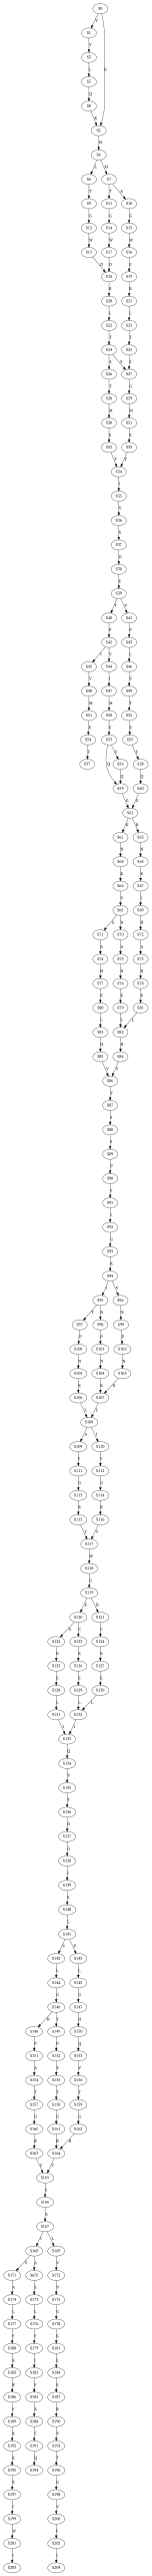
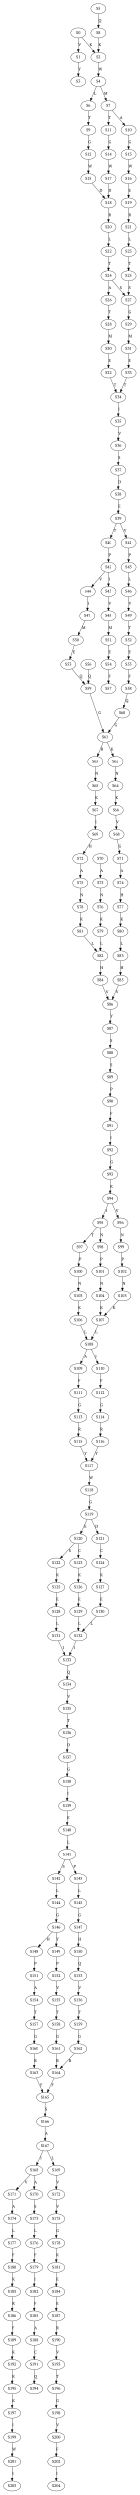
  strict digraph {
    fontname="PT Serif"
    node [fontname="PT Serif"]
    edge [fontname="PT Serif"]
    S0
    S1
    S2
    S3
    S4
    S5
    S6
    S7
    S8
    S9
    S10
    S11
    S12
    S13
    S14
    S15
    S16
    S17
    S18
    S19
    S20
    S21
    S22
    S23
    S24
    S25
    S26
    S27
    S28
    S29
    S30
    S31
    S32
    S33
    S34
    S35
    S36
    S37
    S38
    S39
    S40
    S41
    S42
    S43
    S44
    S45
    S46
    S47
    S48
    S49
    S50
    S51
    S52
    S53
    S54
    S55
    S56
    S59
    S57
    S58
    S60
    S61
    S62
    S63
    S64
    S65
    S66
    S67
    S68
    S69
    S70
    S71
    S72
    S73
    S74
    S75
    S76
    S77
    S78
    S79
    S80
    S81
    S82
    S83
    S84
    S85
    S86
    S87
    S88
    S89
    S90
    S91
    S92
    S93
    S94
    S95
    S96
    S97
    S98
    S99
    S100
    S101
    S102
    S103
    S104
    S105
    S106
    S107
    S108
    S109
    S110
    S111
    S112
    S113
    S114
    S115
    S116
    S117
    S118
    S119
    S120
    S121
    S122
    S123
    S124
    S125
    S126
    S127
    S128
    S129
    S130
    S131
    S132
    S133
    S134
    S135
    S136
    S137
    S138
    S139
    S140
    S141
    S142
    S143
    S144
    S145
    S146
    S147
    S148
    S149
    S150
    S151
    S152
    S153
    S154
    S155
    S156
    S157
    S158
    S159
    S160
    S161
    S162
    S163
    S164
    S165
    S166
    S167
    S168
    S169
-   S170 [label=S670]
+   S170
    S171
    S172
    S173
    S174
    S175
    S176
    S177
    S178
    S179
    S180
    S181
    S182
    S183
    S184
    S185
    S186
    S187
    S188
    S189
    S190
    S191
    S192
    S193
    S194
    S195
    S196
    S197
    S198
    S199
    S200
    S201
    S202
    S203
    S204
    S0 -> S1 [label=V]
    S0 -> S2 [label=K]
    S1 -> S3 [label=Y]
    S2 -> S4 [label=W]
-   S3 -> S5 [label=L]
    S4 -> S6 [label=L]
    S4 -> S7 [label=M]
    S5 -> S8 [label=Q]
    S6 -> S9 [label=T]
    S7 -> S10 [label=A]
    S7 -> S11 [label=T]
    S8 -> S2 [label=K]
    S9 -> S12 [label=G]
    S10 -> S13 [label=G]
    S11 -> S14 [label=G]
    S12 -> S15 [label=W]
    S13 -> S16 [label=W]
    S14 -> S17 [label=W]
    S15 -> S18 [label=D]
    S16 -> S19 [label=E]
    S17 -> S18 [label=D]
    S18 -> S20 [label=R]
    S19 -> S21 [label=R]
    S20 -> S22 [label=L]
    S21 -> S23 [label=L]
    S22 -> S24 [label=T]
    S23 -> S25 [label=T]
    S24 -> S26 [label=A]
    S24 -> S27 [label=S]
    S25 -> S27 [label=S]
    S26 -> S28 [label=T]
    S27 -> S29 [label=G]
    S28 -> S30 [label=M]
    S29 -> S31 [label=M]
    S30 -> S32 [label=E]
    S31 -> S33 [label=E]
    S32 -> S34 [label=T]
    S33 -> S34 [label=T]
    S34 -> S35 [label=I]
    S35 -> S36 [label=V]
    S36 -> S37 [label=S]
    S37 -> S38 [label=D]
    S38 -> S39 [label=E]
    S39 -> S40 [label=T]
    S39 -> S41 [label=V]
    S40 -> S42 [label=P]
    S41 -> S43 [label=P]
    S42 -> S44 [label=V]
    S42 -> S45 [label=I]
    S43 -> S46 [label=L]
    S44 -> S47 [label=I]
    S45 -> S48 [label=V]
    S46 -> S49 [label=V]
    S47 -> S50 [label=M]
    S48 -> S51 [label=M]
    S49 -> S52 [label=T]
    S50 -> S53 [label=E]
    S51 -> S54 [label=E]
    S52 -> S55 [label=E]
-   S53 -> S56 [label=F]
    S53 -> S59 [label=Q]
    S54 -> S57 [label=F]
    S55 -> S58 [label=F]
    S56 -> S59 [label=Q]
    S59 -> S61 [label=G]
    S58 -> S60 [label=Q]
    S60 -> S61 [label=G]
    S61 -> S62 [label=K]
    S61 -> S63 [label=R]
    S62 -> S64 [label=N]
    S63 -> S65 [label=N]
    S64 -> S66 [label=K]
    S65 -> S67 [label=K]
    S66 -> S68 [label=V]
    S67 -> S69 [label=I]
-   S68 -> S70 [label=N]
    S68 -> S71 [label=G]
    S69 -> S72 [label=H]
    S70 -> S73 [label=A]
    S71 -> S74 [label=A]
    S72 -> S75 [label=A]
    S73 -> S76 [label=N]
    S74 -> S77 [label=H]
    S75 -> S78 [label=N]
    S76 -> S79 [label=K]
    S77 -> S80 [label=K]
    S78 -> S81 [label=K]
    S79 -> S82 [label=L]
    S80 -> S83 [label=L]
    S81 -> S82 [label=L]
    S82 -> S84 [label=H]
    S83 -> S85 [label=H]
    S84 -> S86 [label=V]
    S85 -> S86 [label=V]
    S86 -> S87 [label=Y]
    S87 -> S88 [label=S]
    S88 -> S89 [label=S]
    S89 -> S90 [label=P]
    S90 -> S91 [label=F]
    S91 -> S92 [label=I]
    S92 -> S93 [label=G]
    S93 -> S94 [label=K]
    S94 -> S95 [label=I]
    S94 -> S96 [label=V]
    S95 -> S97 [label=T]
    S95 -> S98 [label=N]
    S96 -> S99 [label=N]
    S97 -> S100 [label=P]
    S98 -> S101 [label=P]
    S99 -> S102 [label=P]
    S100 -> S103 [label=N]
    S101 -> S104 [label=N]
    S102 -> S105 [label=N]
    S103 -> S106 [label=K]
    S104 -> S107 [label=K]
    S105 -> S107 [label=K]
    S106 -> S108 [label=L]
    S107 -> S108 [label=L]
    S108 -> S109 [label=A]
    S108 -> S110 [label=I]
    S109 -> S111 [label=F]
    S110 -> S112 [label=F]
    S111 -> S113 [label=G]
    S112 -> S114 [label=G]
    S113 -> S115 [label=R]
    S114 -> S116 [label=R]
    S115 -> S117 [label=Y]
    S116 -> S117 [label=Y]
    S117 -> S118 [label=W]
    S118 -> S119 [label=G]
    S119 -> S120 [label=E]
    S119 -> S121 [label=D]
    S120 -> S122 [label=S]
    S120 -> S123 [label=C]
    S121 -> S124 [label=C]
    S122 -> S125 [label=K]
    S123 -> S126 [label=K]
    S124 -> S127 [label=K]
    S125 -> S128 [label=E]
    S126 -> S129 [label=E]
    S127 -> S130 [label=E]
    S128 -> S131 [label=L]
    S129 -> S132 [label=L]
    S130 -> S132 [label=L]
    S131 -> S133 [label=I]
    S132 -> S133 [label=I]
    S133 -> S134 [label=Q]
    S134 -> S135 [label=V]
    S135 -> S136 [label=T]
    S136 -> S137 [label=D]
    S137 -> S138 [label=G]
    S138 -> S139 [label=I]
    S139 -> S140 [label=E]
    S140 -> S141 [label=L]
    S141 -> S142 [label=S]
    S141 -> S143 [label=P]
    S142 -> S144 [label=L]
    S143 -> S145 [label=L]
    S144 -> S146 [label=G]
    S145 -> S147 [label=G]
    S146 -> S148 [label=H]
    S146 -> S149 [label=Y]
    S147 -> S150 [label=H]
    S148 -> S151 [label=P]
    S149 -> S152 [label=P]
    S150 -> S153 [label=Q]
    S151 -> S154 [label=A]
    S152 -> S155 [label=V]
    S153 -> S156 [label=V]
    S154 -> S157 [label=T]
    S155 -> S158 [label=T]
    S156 -> S159 [label=T]
    S157 -> S160 [label=G]
    S158 -> S161 [label=G]
    S159 -> S162 [label=G]
    S160 -> S163 [label=R]
    S161 -> S164 [label=R]
    S162 -> S164 [label=R]
    S163 -> S165 [label=F]
    S164 -> S165 [label=F]
    S165 -> S166 [label=S]
    S166 -> S167 [label=A]
    S167 -> S168 [label=I]
    S167 -> S169 [label=L]
    S168 -> S170 [label=A]
    S168 -> S171 [label=V]
    S169 -> S172 [label=V]
    S170 -> S173 [label=S]
    S171 -> S174 [label=A]
    S172 -> S175 [label=V]
    S173 -> S176 [label=L]
    S174 -> S177 [label=L]
    S175 -> S178 [label=G]
    S176 -> S179 [label=F]
    S177 -> S180 [label=F]
    S178 -> S181 [label=K]
    S179 -> S182 [label=I]
    S180 -> S183 [label=K]
    S181 -> S184 [label=E]
    S182 -> S185 [label=F]
    S183 -> S186 [label=R]
    S184 -> S187 [label=E]
    S185 -> S188 [label=A]
    S186 -> S189 [label=F]
    S187 -> S190 [label=R]
    S188 -> S191 [label=C]
    S189 -> S192 [label=K]
    S190 -> S193 [label=V]
    S191 -> S194 [label=Q]
    S192 -> S195 [label=K]
    S193 -> S196 [label=T]
    S195 -> S197 [label=K]
    S196 -> S198 [label=G]
    S197 -> S199 [label=I]
    S198 -> S200 [label=V]
    S199 -> S201 [label=W]
    S200 -> S202 [label=F]
    S201 -> S203 [label=I]
    S202 -> S204 [label=I]
  }
